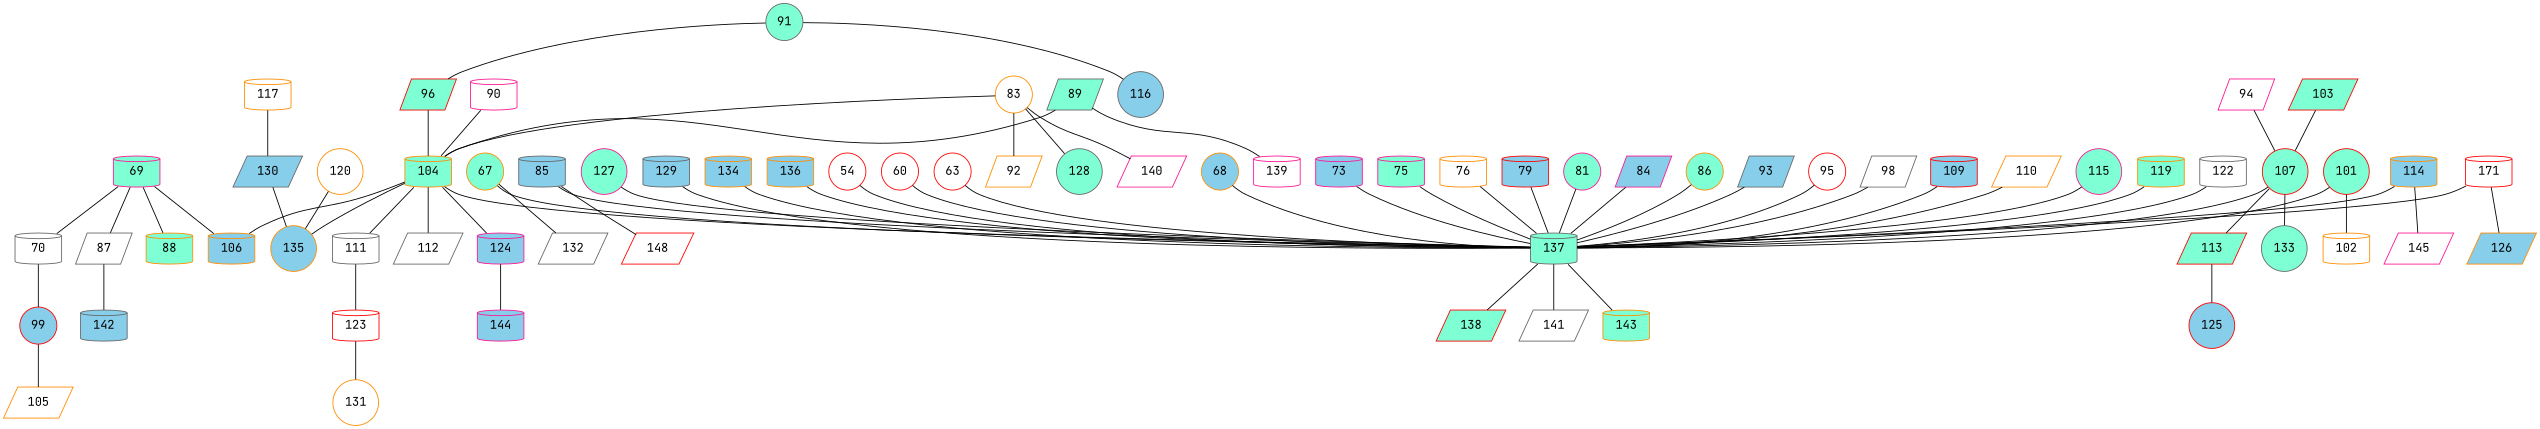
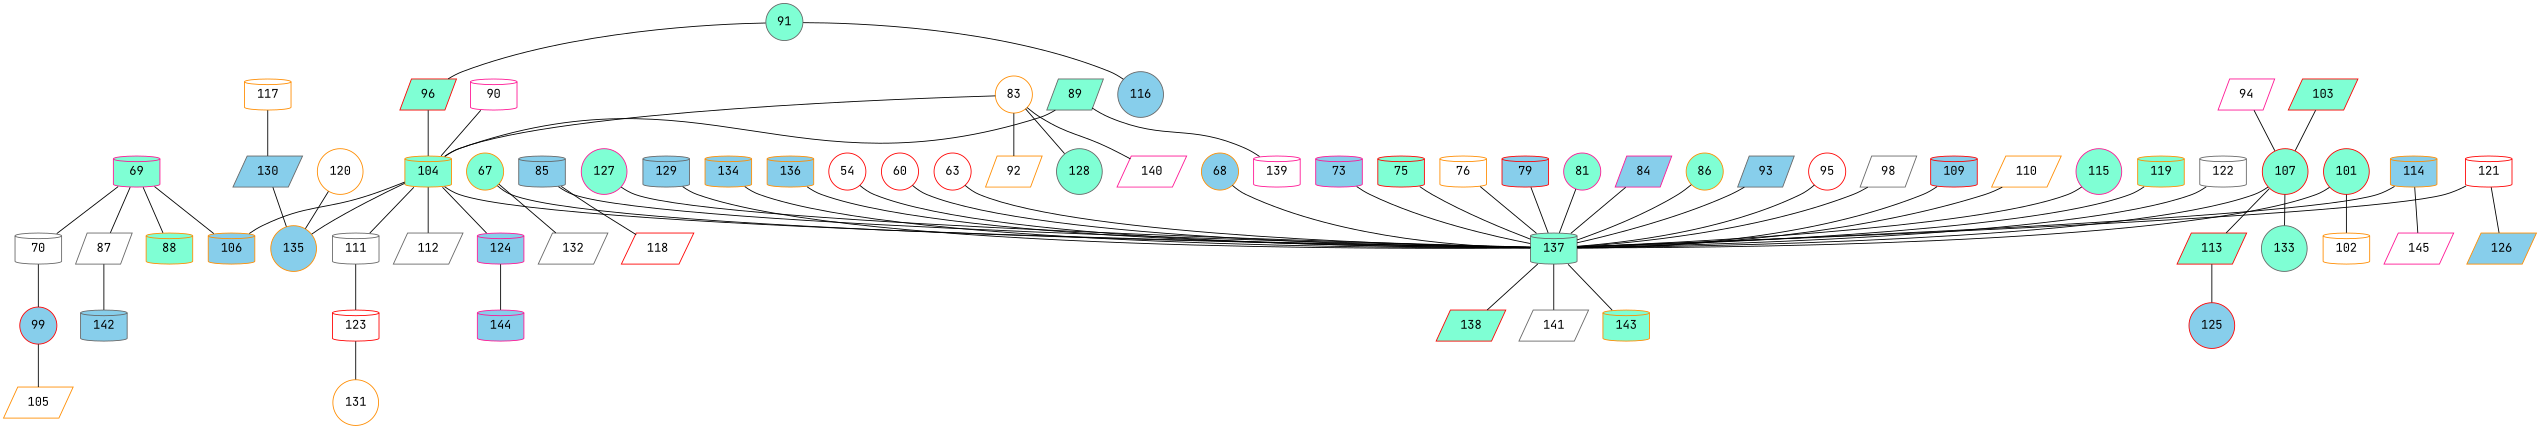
  graph {
    fontname="JetBrains Mono"
    node [color=darkorange fillcolor=white fontname="JetBrains Mono" shape=cylinder style=filled]
    edge [fontname="JetBrains Mono"]
    137 [color=gray40 fillcolor=aquamarine super="+40+72+52+48+23+8+45+36+33+19+44+77+25+41+42+51+49+97+57+80"]
    138 [color=red fillcolor=aquamarine shape=parallelogram]
    141 [color=gray40 shape=parallelogram]
    143 [fillcolor=aquamarine]
    54 [color=red shape=circle]
    60 [color=red shape=circle]
    63 [color=red shape=circle]
    67 [fillcolor=aquamarine shape=circle]
    132 [color=gray40 shape=parallelogram]
    68 [fillcolor=skyblue shape=circle]
    69 [color=deeppink fillcolor=aquamarine super="+58"]
    70 [color=gray40]
    87 [color=gray40 shape=parallelogram]
    88 [fillcolor=aquamarine]
    106 [fillcolor=skyblue super="+53"]
    99 [color=red fillcolor=skyblue shape=circle]
    142 [color=gray40 fillcolor=skyblue]
    105 [shape=parallelogram]
    73 [color=deeppink fillcolor=skyblue]
-   75 [color=deeppink fillcolor=aquamarine]
+   75 [color=red fillcolor=aquamarine]
    76
    79 [color=red fillcolor=skyblue]
    81 [color=deeppink fillcolor=aquamarine shape=circle]
    83 [shape=circle super="+71+27+74"]
    92 [shape=parallelogram]
    104 [fillcolor=aquamarine super="+34+6+29+65"]
    128 [color=gray40 fillcolor=aquamarine shape=circle]
    140 [color=deeppink shape=parallelogram]
    111 [color=gray40]
    112 [color=gray40 shape=parallelogram]
    124 [color=deeppink fillcolor=skyblue]
    135 [fillcolor=skyblue shape=circle super="+38+56"]
    84 [color=deeppink fillcolor=skyblue shape=parallelogram]
    85 [color=gray40 fillcolor=skyblue]
-   118 [color=red shape=parallelogram label=148]
+   118 [color=red shape=parallelogram]
    86 [fillcolor=aquamarine shape=circle]
    89 [color=gray40 fillcolor=aquamarine shape=parallelogram super="+82"]
    139 [color=deeppink]
    90 [color=deeppink]
    96 [color=red fillcolor=aquamarine shape=parallelogram super="+59"]
    91 [color=gray40 fillcolor=aquamarine shape=circle]
    116 [color=gray40 fillcolor=skyblue shape=circle]
    93 [color=gray40 fillcolor=skyblue shape=parallelogram]
    107 [color=red fillcolor=aquamarine shape=circle super="+31"]
    113 [color=red fillcolor=aquamarine shape=parallelogram super="+43+47+78"]
    133 [color=gray40 fillcolor=aquamarine shape=circle]
    94 [color=deeppink shape=parallelogram]
    95 [color=red shape=circle]
    98 [color=gray40 shape=parallelogram]
    101 [color=red fillcolor=aquamarine shape=circle super="+100"]
    102
    103 [color=red fillcolor=aquamarine shape=parallelogram]
    123 [color=red]
    144 [color=deeppink fillcolor=skyblue]
    125 [color=red fillcolor=skyblue shape=circle]
    109 [color=red fillcolor=skyblue]
    110 [shape=parallelogram]
    131 [shape=circle]
    114 [fillcolor=skyblue]
    145 [color=deeppink shape=parallelogram]
    115 [color=deeppink fillcolor=aquamarine shape=circle]
    130 [color=gray40 fillcolor=skyblue shape=parallelogram super="+108"]
    117
    119 [fillcolor=aquamarine]
    120 [shape=circle]
-   121 [color=red super="+64" label=171]
+   121 [color=red super="+64"]
    126 [fillcolor=skyblue shape=parallelogram]
    122 [color=gray40]
    127 [color=deeppink fillcolor=aquamarine shape=circle]
    129 [color=gray40 fillcolor=skyblue]
    134 [fillcolor=skyblue]
    136 [fillcolor=skyblue]
    137 -- 138
    137 -- 141
    137 -- 143
    54 -- 137
    60 -- 137
    63 -- 137
    67 -- 137
    67 -- 132
    68 -- 137
    69 -- 70
    69 -- 87
    69 -- 88
    69 -- 106
    70 -- 99
    87 -- 142
    99 -- 105
    73 -- 137
    75 -- 137
    76 -- 137
    79 -- 137
    81 -- 137
    83 -- 92
    83 -- 104
    83 -- 128
    83 -- 140
    104 -- 137
    104 -- 106
    104 -- 111
    104 -- 112
    104 -- 124
    104 -- 135
    111 -- 123
    124 -- 144
    84 -- 137
    85 -- 137
    85 -- 118
    86 -- 137
    89 -- 104
    89 -- 139
    90 -- 104
    96 -- 104
    91 -- 96
    91 -- 116
    93 -- 137
    107 -- 137
    107 -- 113
    107 -- 133
    113 -- 125
    94 -- 107
    95 -- 137
    98 -- 137
    101 -- 137
    101 -- 102
    103 -- 107
    123 -- 131
    109 -- 137
    110 -- 137
    114 -- 137
    114 -- 145
    115 -- 137
    130 -- 135
    117 -- 130
    119 -- 137
    120 -- 135
    121 -- 137
    121 -- 126
    122 -- 137
    127 -- 137
    129 -- 137
    134 -- 137
    136 -- 137
  }
